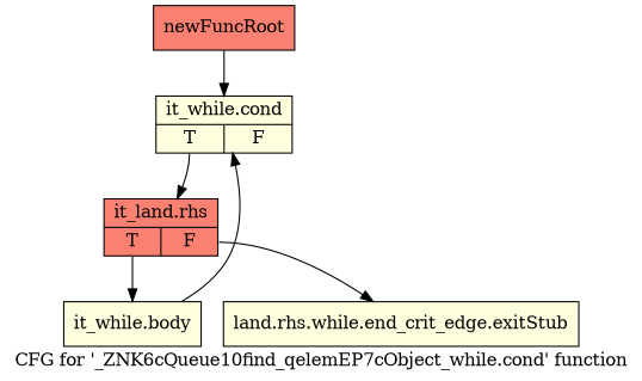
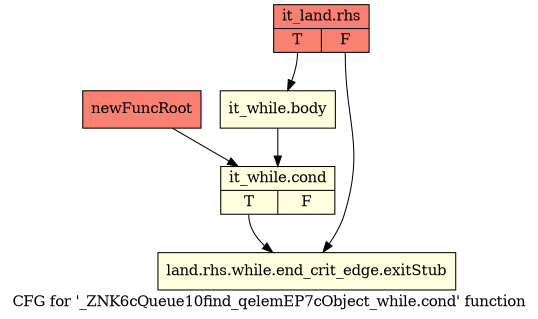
  digraph {
    label="CFG for '_ZNK6cQueue10find_qelemEP7cObject_while.cond' function"
    node [fillcolor=lightyellow shape=record style=filled]
    n1 [fillcolor=salmon label="{newFuncRoot}"]
    n2 [label="{it_while.cond|{<s0>T|<s1>F}}"]
    n3 [fillcolor=salmon label="{it_land.rhs|{<s0>T|<s1>F}}"]
    n4 [label="{land.rhs.while.end_crit_edge.exitStub}"]
    n5 [label="{it_while.body}"]
    n1 -> n2
-   n2 -> n3 [tailport=s0]
+   n2 -> n4 [tailport=s0]
    n3 -> n4 [tailport=s1]
    n3 -> n5 [tailport=s0]
    n5 -> n2
  }
